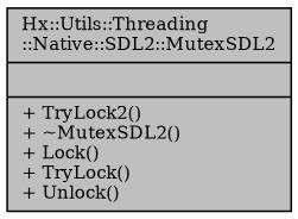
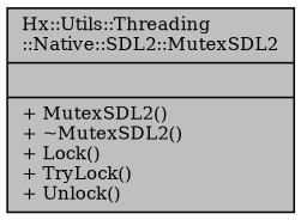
  digraph {
    fontname="DejaVu Serif"
-   n1 [color=black fillcolor=grey75 fontcolor=black fontname="DejaVu Serif" fontsize=10 height=0.2 label="{Hx::Utils::Threading\l::Native::SDL2::MutexSDL2\n||+ TryLock2()\l+ ~MutexSDL2()\l+ Lock()\l+ TryLock()\l+ Unlock()\l}" shape=record style=filled width=0.4]
+   n1 [color=black fillcolor=grey75 fontcolor=black fontname="DejaVu Serif" fontsize=10 height=0.2 label="{Hx::Utils::Threading\l::Native::SDL2::MutexSDL2\n||+ MutexSDL2()\l+ ~MutexSDL2()\l+ Lock()\l+ TryLock()\l+ Unlock()\l}" shape=record style=filled width=0.4]
  }
